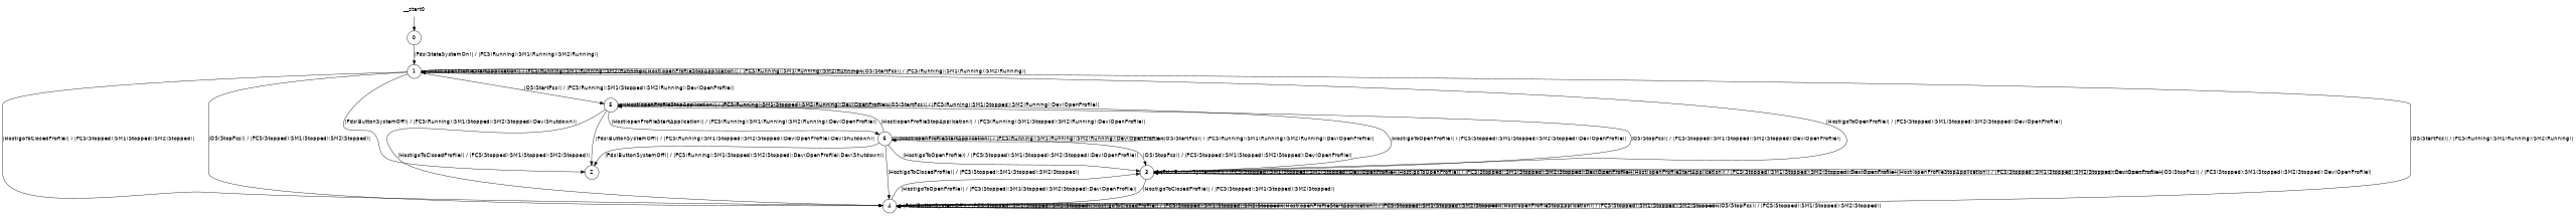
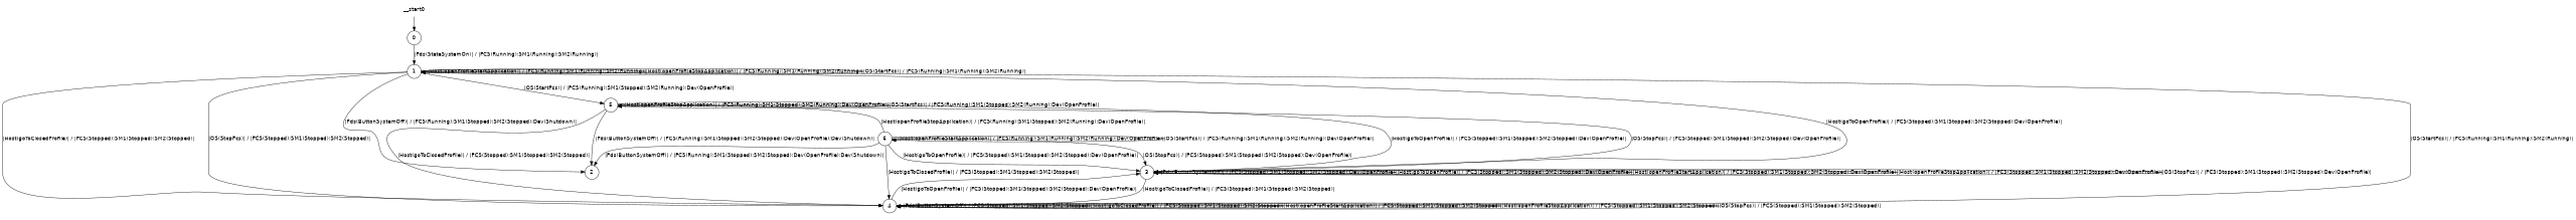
  digraph {
    fontname="DejaVu Sans"
    node [fontname="DejaVu Sans" shape=circle]
    edge [fontname="DejaVu Sans"]
    __start0 [shape=none]
    n2 [label=0]
    n3 [label=1]
    n4 [label=2]
    n5 [label=3]
    n6 [label=4]
    n7 [label=5]
    n8 [label=6]
    __start0 -> n2
    n2 -> n3 [label="|Pds(StateSystemOn)| / |PCS(Running);SM1(Running);SM2(Running)|"]
    n3 -> n3 [label="|Host(openProfileStartApplication)| / |PCS(Running);SM1(Running);SM2(Running)|"]
    n3 -> n3 [label="|Host(openProfileStopApplication)| / |PCS(Running);SM1(Running);SM2(Running)|"]
    n3 -> n3 [label="|OS(StartPcs)| / |PCS(Running);SM1(Running);SM2(Running)|"]
    n3 -> n4 [label="|Pds(ButtonSystemOff)| / |PCS(Running);SM1(Stopped);SM2(Stopped);Dev(Shutdown)|"]
    n3 -> n5 [label="|Host(goToOpenProfile)| / |PCS(Stopped);SM1(Stopped);SM2(Stopped);Dev(OpenProfile)|"]
    n3 -> n6 [label="|Host(goToClosedProfile)| / |PCS(Stopped);SM1(Stopped);SM2(Stopped)|"]
    n3 -> n6 [label="|OS(StopPcs)| / |PCS(Stopped);SM1(Stopped);SM2(Stopped)|"]
    n3 -> n7 [label="|OS(StartPcs)| / |PCS(Running);SM1(Stopped);SM2(Running);Dev(OpenProfile)|"]
    n5 -> n5 [label="|Pds(ButtonSystemOff)| / |PCS(Stopped);SM1(Stopped);SM2(Stopped);Dev(OpenProfile)|"]
    n5 -> n5 [label="|Host(goToOpenProfile)| / |PCS(Stopped);SM1(Stopped);SM2(Stopped);Dev(OpenProfile)|"]
    n5 -> n5 [label="|Host(openProfileStartApplication)| / |PCS(Stopped);SM1(Stopped);SM2(Stopped);Dev(OpenProfile)|"]
    n5 -> n5 [label="|Host(openProfileStopApplication)| / |PCS(Stopped);SM1(Stopped);SM2(Stopped);Dev(OpenProfile)|"]
    n5 -> n5 [label="|OS(StopPcs)| / |PCS(Stopped);SM1(Stopped);SM2(Stopped);Dev(OpenProfile)|"]
    n5 -> n6 [label="|Host(goToClosedProfile)| / |PCS(Stopped);SM1(Stopped);SM2(Stopped)|"]
    n6 -> n3 [label="|OS(StartPcs)| / |PCS(Running);SM1(Running);SM2(Running)|"]
    n6 -> n5 [label="|Host(goToOpenProfile)| / |PCS(Stopped);SM1(Stopped);SM2(Stopped);Dev(OpenProfile)|"]
    n6 -> n6 [label="|Pds(ButtonSystemOff)| / |PCS(Stopped);SM1(Stopped);SM2(Stopped)|"]
    n6 -> n6 [label="|Host(goToClosedProfile)| / |PCS(Stopped);SM1(Stopped);SM2(Stopped)|"]
    n6 -> n6 [label="|Host(openProfileStartApplication)| / |PCS(Stopped);SM1(Stopped);SM2(Stopped)|"]
    n6 -> n6 [label="|Host(openProfileStopApplication)| / |PCS(Stopped);SM1(Stopped);SM2(Stopped)|"]
    n6 -> n6 [label="|OS(StopPcs)| / |PCS(Stopped);SM1(Stopped);SM2(Stopped)|"]
    n7 -> n4 [label="|Pds(ButtonSystemOff)| / |PCS(Running);SM1(Stopped);SM2(Stopped);Dev(OpenProfile);Dev(Shutdown)|"]
    n7 -> n5 [label="|Host(goToOpenProfile)| / |PCS(Stopped);SM1(Stopped);SM2(Stopped);Dev(OpenProfile)|"]
    n7 -> n5 [label="|OS(StopPcs)| / |PCS(Stopped);SM1(Stopped);SM2(Stopped);Dev(OpenProfile)|"]
    n7 -> n6 [label="|Host(goToClosedProfile)| / |PCS(Stopped);SM1(Stopped);SM2(Stopped)|"]
    n7 -> n7 [label="|Host(openProfileStopApplication)| / |PCS(Running);SM1(Stopped);SM2(Running);Dev(OpenProfile)|"]
    n7 -> n7 [label="|OS(StartPcs)| / |PCS(Running);SM1(Stopped);SM2(Running);Dev(OpenProfile)|"]
-   n7 -> n8 [label="|Host(openProfileStartApplication)| / |PCS(Running);SM1(Running);SM2(Running);Dev(OpenProfile)|"]
    n8 -> n4 [label="|Pds(ButtonSystemOff)| / |PCS(Running);SM1(Stopped);SM2(Stopped);Dev(OpenProfile);Dev(Shutdown)|"]
    n8 -> n5 [label="|Host(goToOpenProfile)| / |PCS(Stopped);SM1(Stopped);SM2(Stopped);Dev(OpenProfile)|"]
    n8 -> n5 [label="|OS(StopPcs)| / |PCS(Stopped);SM1(Stopped);SM2(Stopped);Dev(OpenProfile)|"]
    n8 -> n6 [label="|Host(goToClosedProfile)| / |PCS(Stopped);SM1(Stopped);SM2(Stopped)|"]
    n8 -> n7 [label="|Host(openProfileStopApplication)| / |PCS(Running);SM1(Stopped);SM2(Running);Dev(OpenProfile)|"]
    n8 -> n8 [label="|Host(openProfileStartApplication)| / |PCS(Running);SM1(Running);SM2(Running);Dev(OpenProfile)|"]
    n8 -> n8 [label="|OS(StartPcs)| / |PCS(Running);SM1(Running);SM2(Running);Dev(OpenProfile)|"]
  }
